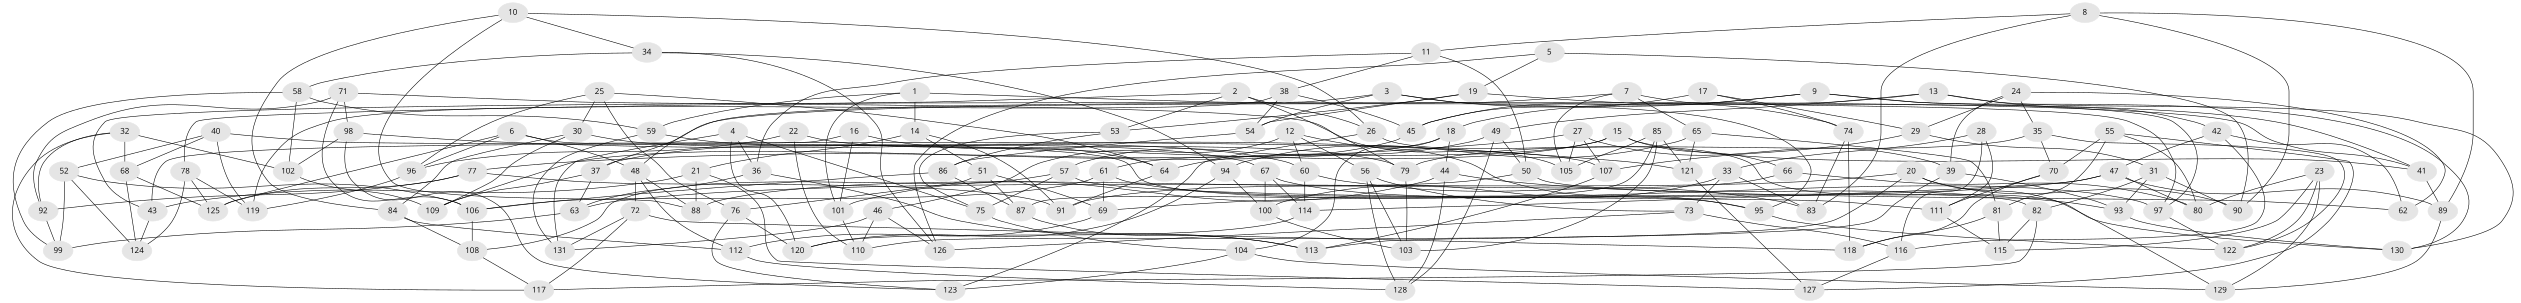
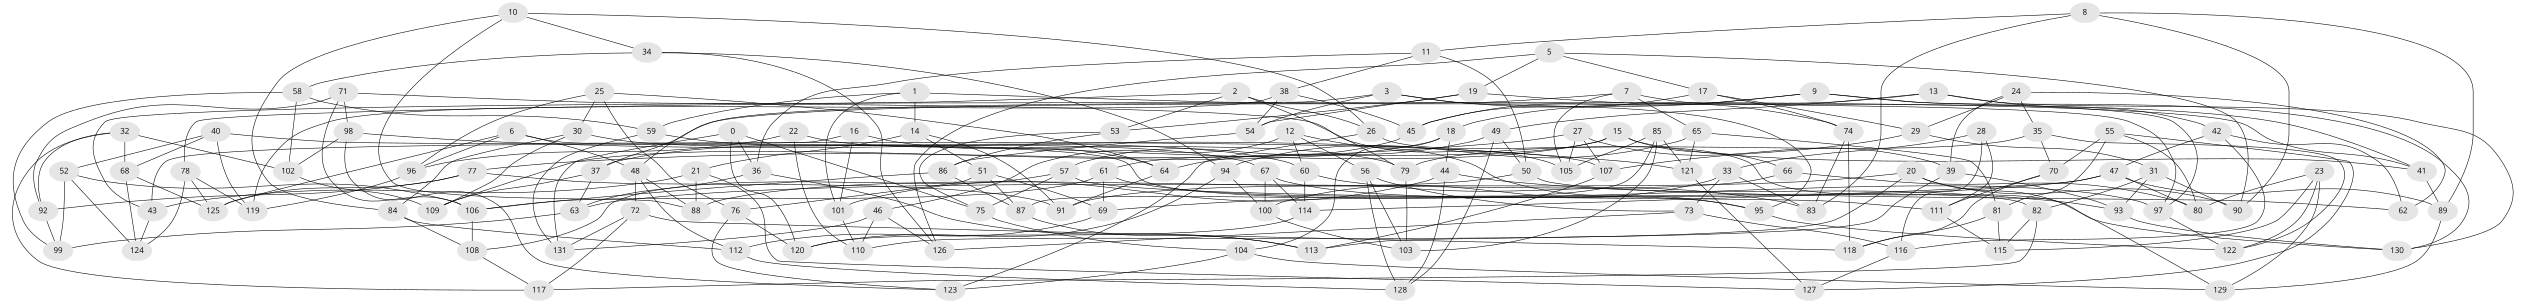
  graph {
    fontname="Open Sans"
    node [color=gray90 fontname="Open Sans" style=filled]
    edge [fontname="Open Sans"]
    1
    14
    41
    59
    101
    21
    51
    91
    89
    131
    67
    110
    2
    26
    53
    78
    79
    130
    123
    75
    86
    125
    119
    124
    103
    3
    43
    54
    74
    95
    83
    118
    122
-   4
+   4 [label=0]
    36
    120
    63
    113
    104
    5
    17
    19
    90
    126
    45
    29
    6
    48
    82
    96
    88
    72
    112
    115
    117
    7
    65
    97
    105
    16
    64
    94
    81
    121
    8
    11
    38
    50
    129
    9
    18
    44
    109
    57
    10
    34
    84
    58
    108
    62
    12
    46
    56
    60
    73
    128
    114
    13
    37
    42
    49
    116
    47
    127
    76
    69
    87
    15
    61
    66
    106
    80
    107
    31
    93
    20
    99
    22
    28
    33
    111
    23
    24
    35
    39
    70
    25
    30
    27
    77
    92
    100
    32
    68
    102
    40
    52
    55
    71
    98
    85
    1 -- 14
    1 -- 41
    1 -- 59
    1 -- 101
    14 -- 21
    14 -- 51
    14 -- 91
    41 -- 89
    59 -- 131
    59 -- 67
    101 -- 110
    21 -- 43
    21 -- 88
    21 -- 127
    51 -- 76
    51 -- 69
    51 -- 87
    89 -- 129
    67 -- 97
    67 -- 114
    67 -- 100
    2 -- 26
    2 -- 53
    2 -- 78
    2 -- 79
    26 -- 130
    26 -- 123
    53 -- 75
    53 -- 86
    78 -- 125
    78 -- 119
    78 -- 124
    79 -- 103
    75 -- 104
    86 -- 87
    86 -- 106
    3 -- 43
    3 -- 54
    3 -- 74
    3 -- 95
    43 -- 124
    54 -- 86
    74 -- 83
    74 -- 118
    95 -- 122
    4 -- 131
    4 -- 75
    4 -- 36
    4 -- 120
    36 -- 63
    36 -- 113
    63 -- 99
    104 -- 123
    104 -- 129
+   5 -- 17
    5 -- 19
    5 -- 90
    5 -- 126
    17 -- 74
    17 -- 45
    17 -- 29
    19 -- 41
    19 -- 53
    19 -- 54
    45 -- 57
    29 -- 107
    29 -- 31
    6 -- 125
    6 -- 48
    6 -- 82
    6 -- 96
    48 -- 88
    48 -- 72
    48 -- 112
    82 -- 115
    82 -- 117
    96 -- 119
    72 -- 131
    72 -- 118
    72 -- 117
    112 -- 128
    7 -- 48
    7 -- 65
    7 -- 97
    7 -- 105
    65 -- 94
    65 -- 81
    65 -- 121
    97 -- 122
    16 -- 101
    16 -- 43
    16 -- 64
    64 -- 91
    94 -- 120
    94 -- 100
    81 -- 118
    81 -- 115
    121 -- 127
    8 -- 89
    8 -- 83
    8 -- 90
    8 -- 11
    11 -- 36
    11 -- 38
    11 -- 50
    38 -- 119
    38 -- 54
    38 -- 45
    50 -- 88
    50 -- 62
    9 -- 130
    9 -- 45
    9 -- 97
    9 -- 18
    18 -- 104
    18 -- 44
    18 -- 109
    44 -- 101
    44 -- 128
    44 -- 93
    57 -- 75
    57 -- 108
    57 -- 111
    10 -- 26
    10 -- 88
    10 -- 34
    10 -- 84
    34 -- 126
    34 -- 94
    34 -- 58
    84 -- 112
    84 -- 108
    58 -- 59
    58 -- 99
    58 -- 102
    108 -- 117
    12 -- 95
    12 -- 46
    12 -- 56
    12 -- 60
    46 -- 131
    46 -- 110
    46 -- 126
    56 -- 103
    56 -- 73
    56 -- 128
    60 -- 83
    60 -- 114
    73 -- 126
    73 -- 116
    114 -- 120
    13 -- 130
    13 -- 37
    13 -- 42
    13 -- 49
    37 -- 63
    37 -- 109
    42 -- 62
    42 -- 116
    42 -- 47
    49 -- 64
    49 -- 50
    49 -- 128
    116 -- 127
    47 -- 89
    47 -- 114
    47 -- 69
    47 -- 80
    76 -- 123
    76 -- 120
    69 -- 112
    87 -- 113
    15 -- 41
    15 -- 37
    15 -- 61
    15 -- 66
    61 -- 95
    61 -- 69
    61 -- 106
    66 -- 91
    66 -- 80
    106 -- 108
    107 -- 113
    31 -- 90
    31 -- 82
    31 -- 93
    93 -- 130
    20 -- 110
    20 -- 63
    20 -- 90
    20 -- 129
    22 -- 110
    22 -- 79
    22 -- 96
    28 -- 116
    28 -- 33
    28 -- 111
    33 -- 83
    33 -- 73
    33 -- 100
    111 -- 115
    23 -- 122
    23 -- 115
    23 -- 129
    23 -- 80
    24 -- 29
    24 -- 62
    24 -- 35
    24 -- 39
    35 -- 79
    35 -- 122
    35 -- 70
    39 -- 113
    39 -- 93
    70 -- 118
    70 -- 111
    25 -- 96
    25 -- 64
    25 -- 76
    25 -- 30
    30 -- 109
    30 -- 84
    30 -- 60
    27 -- 105
    27 -- 107
    27 -- 39
    27 -- 77
    77 -- 91
    77 -- 125
    77 -- 92
    92 -- 99
    100 -- 103
    32 -- 117
    32 -- 92
    32 -- 68
    32 -- 102
    68 -- 125
    68 -- 124
    102 -- 109
    40 -- 119
    40 -- 107
    40 -- 68
    40 -- 52
    52 -- 124
    52 -- 106
    52 -- 99
    55 -- 81
    55 -- 127
    55 -- 80
    55 -- 70
    71 -- 105
    71 -- 106
    71 -- 92
    71 -- 98
    98 -- 123
    98 -- 121
    98 -- 102
    85 -- 103
    85 -- 105
    85 -- 121
    85 -- 87
  }
